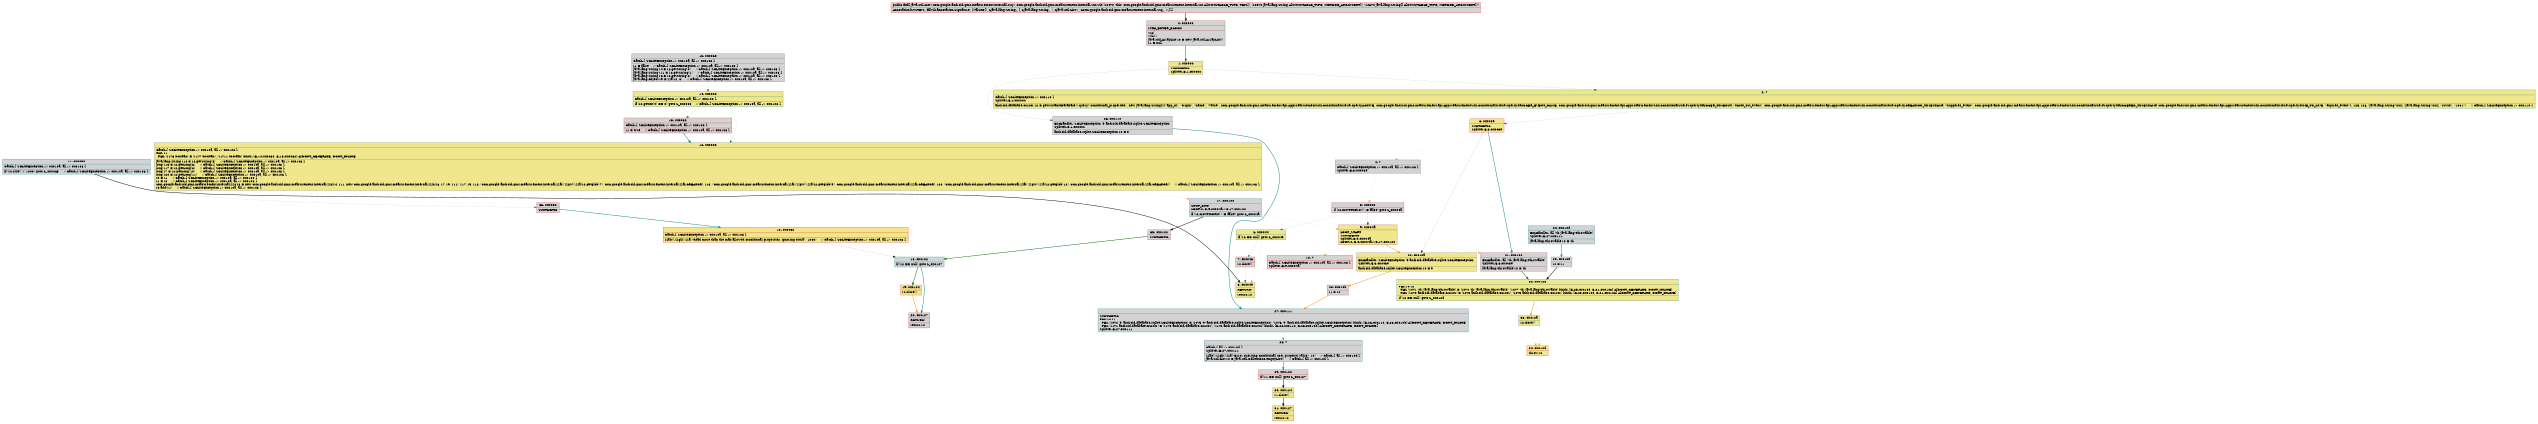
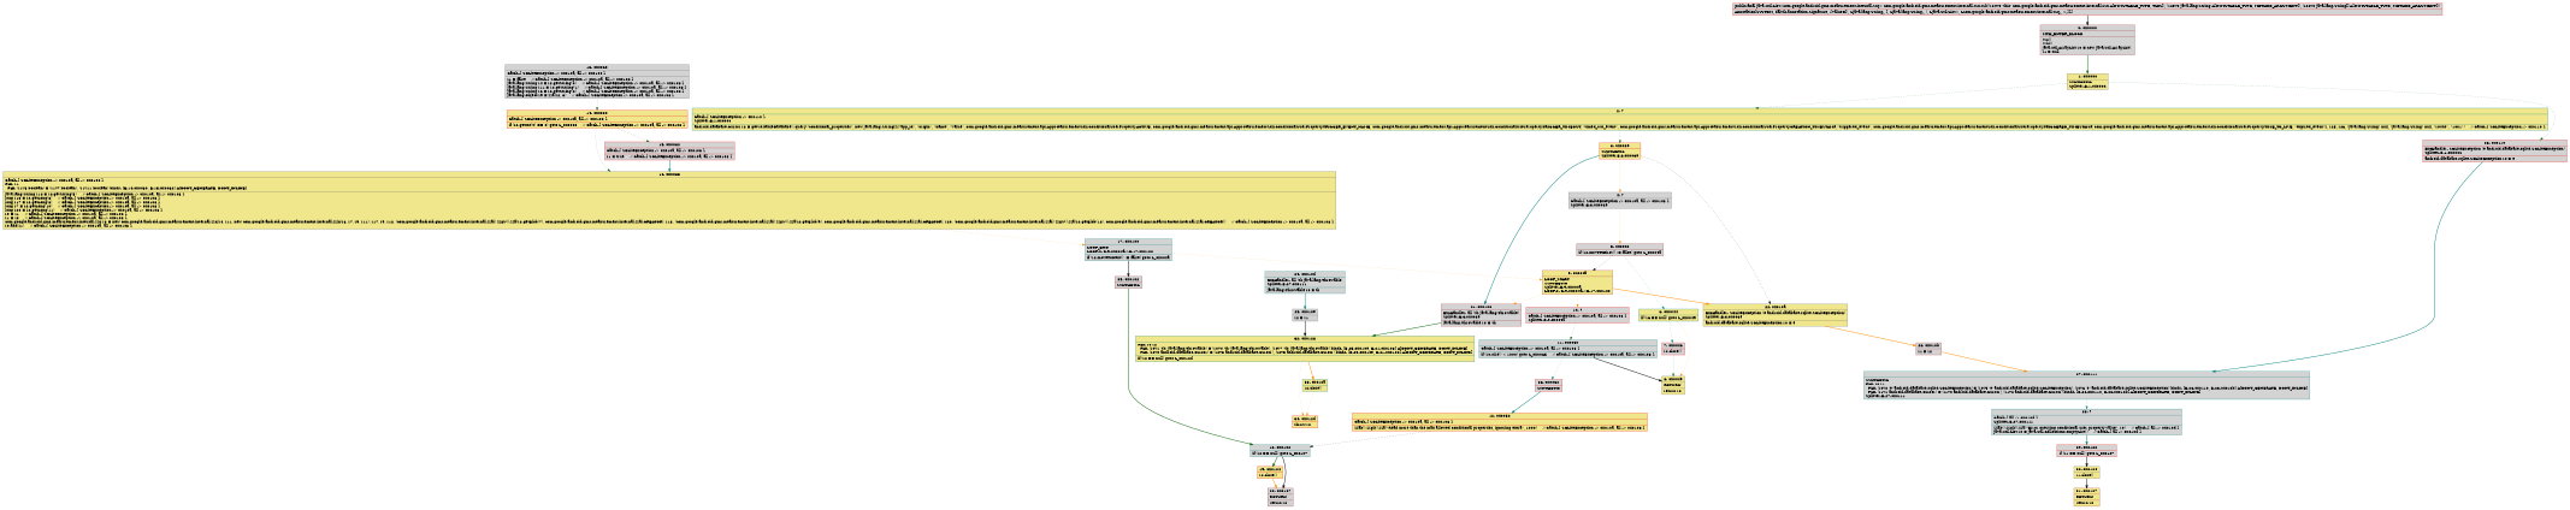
  digraph {
    node [color=teal fillcolor=lightgrey shape=record style=filled]
    edge [color=darkorange style=dotted]
    n1 [color=brown label="{0\:\ 0x0000|MTH_ENTER_BLOCK\l|zzo()\lzzbi()\ljava.util.ArrayList r0 = new java.util.ArrayList()\lr1 = null\l}"]
    n2 [color=gray40 fillcolor=khaki label="{1\:\ 0x000c|SYNTHETIC\lSplitter:B:1:0x000c\l}"]
    n3 [fillcolor=khaki label="{2\:\ ?|Catch:\{ SQLiteException \-\> 0x0110 \}\lSplitter:B:1:0x000c\l|android.database.Cursor r2 = getWritableDatabase().query(\"conditional_properties\", new java.lang.String[]\{\"app_id\", \"origin\", \"name\", \"value\", com.google.android.gms.measurement.api.AppMeasurementSdk.ConditionalUserProperty.ACTIVE, com.google.android.gms.measurement.api.AppMeasurementSdk.ConditionalUserProperty.TRIGGER_EVENT_NAME, com.google.android.gms.measurement.api.AppMeasurementSdk.ConditionalUserProperty.TRIGGER_TIMEOUT, \"timed_out_event\", com.google.android.gms.measurement.api.AppMeasurementSdk.ConditionalUserProperty.CREATION_TIMESTAMP, \"triggered_event\", com.google.android.gms.measurement.api.AppMeasurementSdk.ConditionalUserProperty.TRIGGERED_TIMESTAMP, com.google.android.gms.measurement.api.AppMeasurementSdk.ConditionalUserProperty.TIME_TO_LIVE, \"expired_event\"\}, r25, r26, (java.lang.String) null, (java.lang.String) null, \"rowid\", \"1001\")     \/\/ Catch:\{ SQLiteException \-\> 0x0110 \}\l}"]
-   n4 [color=gray40 label="{26\:\ 0x0110|ExcHandler: SQLiteException (e android.database.sqlite.SQLiteException)\lSplitter:B:1:0x000c\l|android.database.sqlite.SQLiteException r0 = e\l}"]
+   n4 [color=red label="{26\:\ 0x0110|ExcHandler: SQLiteException (e android.database.sqlite.SQLiteException)\lSplitter:B:1:0x000c\l|android.database.sqlite.SQLiteException r0 = e\l}"]
    n5 [color=red fillcolor=khaki label="{3\:\ 0x003e|SYNTHETIC\lSplitter:B:3:0x003e\l}"]
    n6 [label="{27\:\ 0x0111|SYNTHETIC\lPHI: r0 r1 \l  PHI: (r0v2 'e' android.database.sqlite.SQLiteException) = (r0v5 'e' android.database.sqlite.SQLiteException), (r0v6 'e' android.database.sqlite.SQLiteException) binds: [B:26:0x0110, B:23:0x010b] A[DONT_GENERATE, DONT_INLINE]\l  PHI: (r1v1 android.database.Cursor) = (r1v0 android.database.Cursor), (r1v2 android.database.Cursor) binds: [B:26:0x0110, B:23:0x010b] A[DONT_GENERATE, DONT_INLINE]\lSplitter:B:27:0x0111\l}"]
    n7 [color=gray40 label="{4\:\ ?|Catch:\{ SQLiteException \-\> 0x010a, all \-\> 0x0108 \}\lSplitter:B:3:0x003e\l}"]
    n8 [color=brown label="{21\:\ 0x0108|ExcHandler: all (th java.lang.Throwable)\lSplitter:B:3:0x003e\l|java.lang.Throwable r0 = th\l}"]
    n9 [color=gray40 fillcolor=khaki label="{22\:\ 0x010a|ExcHandler: SQLiteException (e android.database.sqlite.SQLiteException)\lSplitter:B:3:0x003e\l|android.database.sqlite.SQLiteException r0 = e\l}"]
    n10 [color=brown label="{5\:\ 0x0042|if (r2.moveToFirst() != false) goto L_0x004a\l}"]
    n11 [fillcolor=khaki label="{32\:\ 0x0128|PHI: r0 r2 \l  PHI: (r0v1 'th' java.lang.Throwable) = (r0v4 'th' java.lang.Throwable), (r0v7 'th' java.lang.Throwable) binds: [B:25:0x010e, B:21:0x0108] A[DONT_GENERATE, DONT_INLINE]\l  PHI: (r2v0 android.database.Cursor) = (r2v3 android.database.Cursor), (r2v5 android.database.Cursor) binds: [B:25:0x010e, B:21:0x0108] A[DONT_GENERATE, DONT_INLINE]\l|if (r2 == null) goto L_0x012d\l}"]
    n12 [color=brown label="{23\:\ 0x010b|r1 = r2\l}"]
    n13 [fillcolor=khaki label="{6\:\ 0x0044|if (r6 == null) goto L_0x0049\l}"]
    n14 [color=brown fillcolor=khaki label="{9\:\ 0x004a|LOOP_START\lSYNTHETIC\lSplitter:B:9:0x004a\lLOOP:0: B:9:0x004a\-\>B:17:0x0100\l}"]
    n15 [color=red label="{7\:\ 0x0046|r2.close()\l}"]
    n16 [color=gray40 fillcolor=khaki label="{8\:\ 0x0049|RETURN\l|return r0\l}"]
    n17 [color=red label="{10\:\ ?|Catch:\{ SQLiteException \-\> 0x010a, all \-\> 0x0108 \}\lSplitter:B:9:0x004a\l}"]
    n18 [label="{11\:\ 0x0050|Catch:\{ SQLiteException \-\> 0x010a, all \-\> 0x0108 \}\l|if (r0.size() \< 1000) goto L_0x0065     \/\/ Catch:\{ SQLiteException \-\> 0x010a, all \-\> 0x0108 \}\l}"]
    n19 [color=red label="{36\:\ 0x0052|SYNTHETIC\l}"]
    n20 [color=gray40 label="{13\:\ 0x0065|Catch:\{ SQLiteException \-\> 0x010a, all \-\> 0x0108 \}\l|r1 = false     \/\/ Catch:\{ SQLiteException \-\> 0x010a, all \-\> 0x0108 \}\ljava.lang.String r4 = r2.getString(0)     \/\/ Catch:\{ SQLiteException \-\> 0x010a, all \-\> 0x0108 \}\ljava.lang.String r11 = r2.getString(1)     \/\/ Catch:\{ SQLiteException \-\> 0x010a, all \-\> 0x0108 \}\ljava.lang.String r6 = r2.getString(2)     \/\/ Catch:\{ SQLiteException \-\> 0x010a, all \-\> 0x0108 \}\ljava.lang.Object r9 = zza(r2, 3)     \/\/ Catch:\{ SQLiteException \-\> 0x010a, all \-\> 0x0108 \}\l}"]
-   n21 [fillcolor=khaki label="{14\:\ 0x0080|Catch:\{ SQLiteException \-\> 0x010a, all \-\> 0x0108 \}\l|if (r2.getInt(4) == 0) goto L_0x0083     \/\/ Catch:\{ SQLiteException \-\> 0x010a, all \-\> 0x0108 \}\l}"]
+   n21 [color=red fillcolor=khaki label="{14\:\ 0x0080|Catch:\{ SQLiteException \-\> 0x010a, all \-\> 0x0108 \}\l|if (r2.getInt(4) == 0) goto L_0x0083     \/\/ Catch:\{ SQLiteException \-\> 0x010a, all \-\> 0x0108 \}\l}"]
    n22 [color=red fillcolor=khaki label="{12\:\ 0x0052|Catch:\{ SQLiteException \-\> 0x010a, all \-\> 0x0108 \}\l|zzab().zzgk().zza(\"Read more than the max allowed conditional properties, ignoring extra\", 1000)     \/\/ Catch:\{ SQLiteException \-\> 0x010a, all \-\> 0x0108 \}\l}"]
    n23 [label="{18\:\ 0x0102|if (r2 == null) goto L_0x0107\l}"]
    n24 [color=red fillcolor=khaki label="{19\:\ 0x0104|r2.close()\l}"]
    n25 [color=brown label="{20\:\ 0x0107|RETURN\l|return r0\l}"]
    n26 [color=red label="{15\:\ 0x0082|Catch:\{ SQLiteException \-\> 0x010a, all \-\> 0x0108 \}\l|r1 = true     \/\/ Catch:\{ SQLiteException \-\> 0x010a, all \-\> 0x0108 \}\l}"]
    n27 [color=gray40 fillcolor=khaki label="{16\:\ 0x0083|Catch:\{ SQLiteException \-\> 0x010a, all \-\> 0x0108 \}\lPHI: r1 \l  PHI: (r1v8 boolean) = (r1v7 boolean), (r1v11 boolean) binds: [B:14:0x0080, B:15:0x0082] A[DONT_GENERATE, DONT_INLINE]\l|java.lang.String r12 = r2.getString(5)     \/\/ Catch:\{ SQLiteException \-\> 0x010a, all \-\> 0x0108 \}\llong r13 = r2.getLong(6)     \/\/ Catch:\{ SQLiteException \-\> 0x010a, all \-\> 0x0108 \}\llong r17 = r2.getLong(8)     \/\/ Catch:\{ SQLiteException \-\> 0x010a, all \-\> 0x0108 \}\llong r7 = r2.getLong(10)     \/\/ Catch:\{ SQLiteException \-\> 0x010a, all \-\> 0x0108 \}\llong r20 = r2.getLong(11)     \/\/ Catch:\{ SQLiteException \-\> 0x010a, all \-\> 0x0108 \}\lr9 = r1     \/\/ Catch:\{ SQLiteException \-\> 0x010a, all \-\> 0x0108 \}\lr1 = r3     \/\/ Catch:\{ SQLiteException \-\> 0x010a, all \-\> 0x0108 \}\lcom.google.android.gms.measurement.internal.zzq r3 = new com.google.android.gms.measurement.internal.zzq(r4, r11, new com.google.android.gms.measurement.internal.zzjn(r6, r7, r9, r11), r17, r9, r12, (com.google.android.gms.measurement.internal.zzai) zzgw().zza(r2.getBlob(7), com.google.android.gms.measurement.internal.zzai.CREATOR), r13, (com.google.android.gms.measurement.internal.zzai) zzgw().zza(r2.getBlob(9), com.google.android.gms.measurement.internal.zzai.CREATOR), r20, (com.google.android.gms.measurement.internal.zzai) zzgw().zza(r2.getBlob(12), com.google.android.gms.measurement.internal.zzai.CREATOR))     \/\/ Catch:\{ SQLiteException \-\> 0x010a, all \-\> 0x0108 \}\lr0.add(r1)     \/\/ Catch:\{ SQLiteException \-\> 0x010a, all \-\> 0x0108 \}\l}"]
    n28 [label="{17\:\ 0x0100|LOOP_END\lLOOP:0: B:9:0x004a\-\>B:17:0x0100\l|if (r2.moveToNext() != false) goto L_0x004a\l}"]
    n29 [color=brown label="{35\:\ 0x0102|SYNTHETIC\l}"]
    n30 [fillcolor=khaki label="{33\:\ 0x012a|r2.close()\l}"]
    n31 [color=red fillcolor=khaki label="{34\:\ 0x012d|throw r0\l}"]
    n32 [label="{28\:\ ?|Catch:\{ all \-\> 0x010d \}\lSplitter:B:27:0x0111\l|zzab().zzgk().zza(\"Error querying conditional user property value\", r0)     \/\/ Catch:\{ all \-\> 0x010d \}\ljava.util.List r0 = java.util.Collections.emptyList()     \/\/ Catch:\{ all \-\> 0x010d \}\l}"]
    n33 [label="{24\:\ 0x010d|ExcHandler: all (th java.lang.Throwable)\lSplitter:B:27:0x0111\l|java.lang.Throwable r0 = th\l}"]
    n34 [color=gray40 label="{25\:\ 0x010e|r2 = r1\l}"]
    n35 [color=red label="{29\:\ 0x0122|if (r1 == null) goto L_0x0127\l}"]
    n36 [color=gray40 fillcolor=khaki label="{30\:\ 0x0124|r1.close()\l}"]
    n37 [color=brown fillcolor=khaki label="{31\:\ 0x0127|RETURN\l|return r0\l}"]
    n38 [color=red label="{public final java.util.List\<com.google.android.gms.measurement.internal.zzq\> com.google.android.gms.measurement.internal.zzx.zzb((r24v0 'this' com.google.android.gms.measurement.internal.zzx A[IMMUTABLE_TYPE, THIS]), (r25v0 java.lang.String A[IMMUTABLE_TYPE, METHOD_ARGUMENT]), (r26v0 java.lang.String[] A[IMMUTABLE_TYPE, METHOD_ARGUMENT]))  | Annotation[SYSTEM, dalvik.annotation.Signature, \{value=[(, Ljava\/lang\/String;, [, Ljava\/lang\/String;, ), Ljava\/util\/List\<, Lcom\/google\/android\/gms\/measurement\/internal\/zzq;, \>;]\}]\l}"]
    n1 -> n2 [color=darkgreen style=bold]
    n2 -> n3 [color=darkgreen]
    n2 -> n4 [color=darkgreen]
    n3 -> n5 [color=darkgreen]
    n4 -> n6 [color=teal style=bold]
    n5 -> n7
    n5 -> n8 [color=teal style=bold]
    n5 -> n9 [color=black]
    n6 -> n32 [color=teal]
    n7 -> n10
    n8 -> n11 [color=darkgreen style=bold]
    n9 -> n12 [style=bold]
    n10 -> n13 [color=teal]
    n10 -> n14 [color=black]
    n11 -> n30 [style=bold]
    n11 -> n31
    n12 -> n6 [style=bold]
    n13 -> n15 [color=teal]
    n13 -> n16
    n14 -> n8
    n14 -> n9 [style=bold]
    n14 -> n17
    n15 -> n16 [color=darkgreen]
+   n17 -> n18 [color=darkgreen]
    n18 -> n16 [color=black style=bold]
    n18 -> n19 [color=teal]
    n19 -> n22 [color=teal style=bold]
    n20 -> n21 [color=darkgreen]
    n21 -> n26 [color=darkgreen]
    n21 -> n27 [color=darkgreen]
    n22 -> n23 [color=black]
    n23 -> n24 [color=darkgreen style=bold]
-   n23 -> n25 [color=teal style=bold]
+   n23 -> n25 [color=black style=bold]
    n24 -> n25 [style=bold]
    n26 -> n27 [color=teal style=bold]
    n27 -> n28
    n28 -> n14
    n28 -> n29 [color=black style=bold]
    n29 -> n23 [color=darkgreen style=bold]
    n30 -> n31
    n32 -> n35 [color=teal style=bold]
    n33 -> n34 [color=teal style=bold]
    n34 -> n11 [color=black style=bold]
    n35 -> n36 [color=black style=bold]
    n36 -> n37 [color=black style=bold]
    n38 -> n1 [color=black style=bold]
  }
